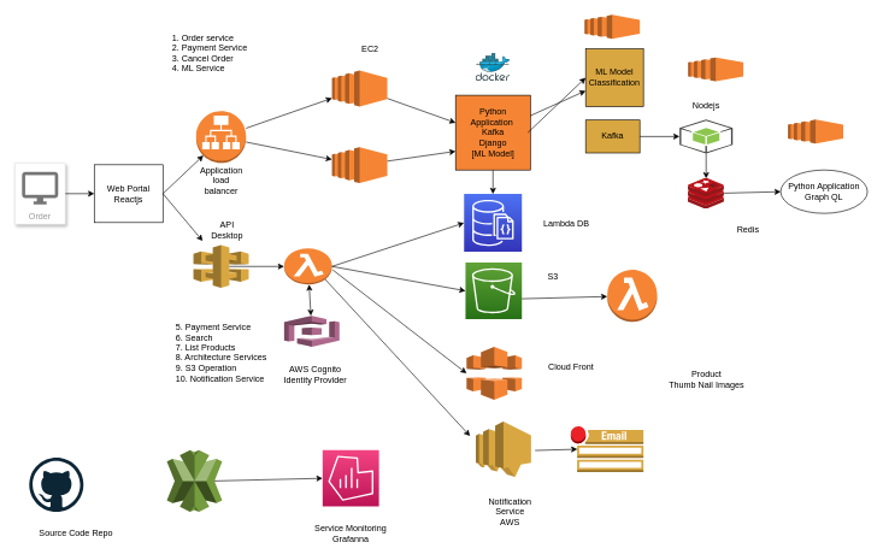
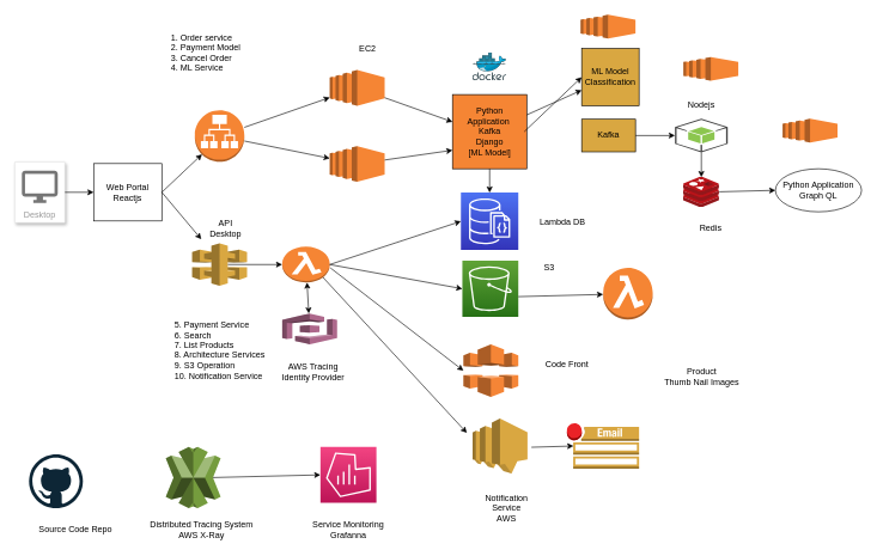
  <mxCell id="0" />
  <mxCell id="1" parent="0" />
  <mxCell id="2" value="" style="outlineConnect=0;dashed=0;verticalLabelPosition=bottom;verticalAlign=top;align=center;html=1;shape=mxgraph.aws3.application_load_balancer;fillColor=#F58534;gradientColor=none;" parent="1" vertex="1"><mxGeometry x="271" y="153" width="69" height="72" as="geometry" /></mxCell>
  <mxCell id="3" value="" style="outlineConnect=0;dashed=0;verticalLabelPosition=bottom;verticalAlign=top;align=center;html=1;shape=mxgraph.aws3.ec2;fillColor=#F58534;gradientColor=none;" parent="1" vertex="1"><mxGeometry x="459" y="203" width="76.5" height="50" as="geometry" /></mxCell>
  <mxCell id="4" value="" style="outlineConnect=0;dashed=0;verticalLabelPosition=bottom;verticalAlign=top;align=center;html=1;shape=mxgraph.aws3.ec2;fillColor=#F58534;gradientColor=none;" parent="1" vertex="1"><mxGeometry x="459" y="97" width="76.5" height="50" as="geometry" /></mxCell>
  <mxCell id="5" value="" style="endArrow=classic;html=1;rounded=0;" parent="1" source="2" target="3" edge="1"><mxGeometry width="50" height="50" relative="1" as="geometry"><mxPoint x="510" y="433" as="sourcePoint" /><mxPoint x="560" y="383" as="targetPoint" /></mxGeometry></mxCell>
  <mxCell id="6" value="" style="endArrow=classic;html=1;rounded=0;" parent="1" source="2" target="4" edge="1"><mxGeometry width="50" height="50" relative="1" as="geometry"><mxPoint x="760" y="243" as="sourcePoint" /><mxPoint x="560" y="383" as="targetPoint" /></mxGeometry></mxCell>
  <mxCell id="7" value="" style="outlineConnect=0;dashed=0;verticalLabelPosition=bottom;verticalAlign=top;align=center;html=1;shape=mxgraph.aws3.lambda_function;fillColor=#F58534;gradientColor=none;" parent="1" vertex="1"><mxGeometry x="392.75" y="343.25" width="66.25" height="50" as="geometry" /></mxCell>
  <mxCell id="8" value="" style="sketch=0;points=[[0,0,0],[0.25,0,0],[0.5,0,0],[0.75,0,0],[1,0,0],[0,1,0],[0.25,1,0],[0.5,1,0],[0.75,1,0],[1,1,0],[0,0.25,0],[0,0.5,0],[0,0.75,0],[1,0.25,0],[1,0.5,0],[1,0.75,0]];outlineConnect=0;fontColor=#232F3E;gradientColor=#4D72F3;gradientDirection=north;fillColor=#3334B9;strokeColor=#ffffff;dashed=0;verticalLabelPosition=bottom;verticalAlign=top;align=center;html=1;fontSize=12;fontStyle=0;aspect=fixed;shape=mxgraph.aws4.resourceIcon;resIcon=mxgraph.aws4.documentdb_with_mongodb_compatibility;" parent="1" vertex="1"><mxGeometry x="641.75" y="268" width="80" height="80" as="geometry" /></mxCell>
  <mxCell id="9" value="" style="outlineConnect=0;dashed=0;verticalLabelPosition=bottom;verticalAlign=top;align=center;html=1;shape=mxgraph.aws3.api_gateway;fillColor=#D9A741;gradientColor=none;" parent="1" vertex="1"><mxGeometry x="267.25" y="338.5" width="76.5" height="59.5" as="geometry" /></mxCell>
  <mxCell id="10" value="" style="endArrow=classic;html=1;rounded=0;entryX=0;entryY=0.5;entryDx=0;entryDy=0;entryPerimeter=0;exitX=0.65;exitY=0.5;exitDx=0;exitDy=0;exitPerimeter=0;" parent="1" source="9" target="7" edge="1"><mxGeometry width="50" height="50" relative="1" as="geometry"><mxPoint x="400" y="388" as="sourcePoint" /><mxPoint x="350" y="403" as="targetPoint" /></mxGeometry></mxCell>
- <mxCell id="11" value="1. Order service&lt;br&gt;2. Payment Service&lt;br&gt;3. Cancel Order&lt;br&gt;4. ML Service" style="text;html=1;strokeColor=none;fillColor=none;align=left;verticalAlign=middle;whiteSpace=wrap;rounded=0;" parent="1" vertex="1"><mxGeometry x="235.5" y="58" width="140" height="30" as="geometry" /></mxCell>
+ <mxCell id="11" value="1. Order service&lt;br&gt;2. Payment Model&lt;br&gt;3. Cancel Order&lt;br&gt;4. ML Service" style="text;html=1;strokeColor=none;fillColor=none;align=left;verticalAlign=middle;whiteSpace=wrap;rounded=0;" parent="1" vertex="1"><mxGeometry x="235.5" y="58" width="140" height="30" as="geometry" /></mxCell>
  <mxCell id="12" value="&lt;div style=&quot;text-align: left;&quot;&gt;&lt;span style=&quot;background-color: initial;&quot;&gt;5. Payment Service&lt;/span&gt;&lt;/div&gt;&lt;div style=&quot;text-align: left;&quot;&gt;&lt;span style=&quot;background-color: initial;&quot;&gt;6. Search&lt;/span&gt;&lt;/div&gt;&lt;div style=&quot;text-align: left;&quot;&gt;&lt;span style=&quot;background-color: initial;&quot;&gt;7. List Products&lt;/span&gt;&lt;/div&gt;&lt;div style=&quot;text-align: left;&quot;&gt;&lt;span style=&quot;background-color: initial;&quot;&gt;8. Architecture Services&lt;/span&gt;&lt;/div&gt;&lt;div style=&quot;text-align: left;&quot;&gt;&lt;span style=&quot;background-color: initial;&quot;&gt;9. S3 Operation&lt;/span&gt;&lt;/div&gt;&lt;div style=&quot;text-align: left;&quot;&gt;&lt;span style=&quot;background-color: initial;&quot;&gt;10. Notification Service&lt;/span&gt;&lt;/div&gt;&lt;div style=&quot;text-align: left;&quot;&gt;&lt;span style=&quot;background-color: initial;&quot;&gt;&lt;br&gt;&lt;/span&gt;&lt;/div&gt;" style="text;html=1;strokeColor=none;fillColor=none;align=center;verticalAlign=middle;whiteSpace=wrap;rounded=0;" parent="1" vertex="1"><mxGeometry x="230.5" y="479.5" width="150" height="30" as="geometry" /></mxCell>
  <mxCell id="13" value="" style="outlineConnect=0;dashed=0;verticalLabelPosition=bottom;verticalAlign=top;align=center;html=1;shape=mxgraph.aws3.cognito;fillColor=#AD688B;gradientColor=none;" parent="1" vertex="1"><mxGeometry x="392.75" y="436.5" width="76.5" height="43" as="geometry" /></mxCell>
  <mxCell id="14" value="" style="endArrow=classic;startArrow=classic;html=1;rounded=0;" parent="1" source="7" target="13" edge="1"><mxGeometry width="50" height="50" relative="1" as="geometry"><mxPoint x="390" y="403" as="sourcePoint" /><mxPoint x="440" y="313" as="targetPoint" /></mxGeometry></mxCell>
- <mxCell id="15" value="AWS Cognito&lt;br&gt;Identity Provider" style="text;html=1;strokeColor=none;fillColor=none;align=center;verticalAlign=middle;whiteSpace=wrap;rounded=0;" parent="1" vertex="1"><mxGeometry x="380.5" y="503" width="110" height="30" as="geometry" /></mxCell>
+ <mxCell id="15" value="AWS Tracing&lt;br&gt;Identity Provider" style="text;html=1;strokeColor=none;fillColor=none;align=center;verticalAlign=middle;whiteSpace=wrap;rounded=0;" parent="1" vertex="1"><mxGeometry x="380.5" y="503" width="110" height="30" as="geometry" /></mxCell>
  <mxCell id="16" value="Python Application&amp;nbsp;&lt;br&gt;Kafka&lt;br&gt;Django&lt;br&gt;[ML Model]" style="whiteSpace=wrap;html=1;aspect=fixed;fillColor=#f58534;" parent="1" vertex="1"><mxGeometry x="630" y="131.25" width="103.5" height="103.5" as="geometry" /></mxCell>
  <mxCell id="17" value="" style="endArrow=classic;html=1;rounded=0;entryX=0;entryY=0.368;entryDx=0;entryDy=0;entryPerimeter=0;" parent="1" source="4" target="16" edge="1"><mxGeometry width="50" height="50" relative="1" as="geometry"><mxPoint x="510" y="233" as="sourcePoint" /><mxPoint x="560" y="183" as="targetPoint" /></mxGeometry></mxCell>
  <mxCell id="18" value="" style="endArrow=classic;html=1;rounded=0;exitX=1;exitY=0.5;exitDx=0;exitDy=0;exitPerimeter=0;entryX=0;entryY=0.5;entryDx=0;entryDy=0;entryPerimeter=0;" parent="1" source="7" target="8" edge="1"><mxGeometry width="50" height="50" relative="1" as="geometry"><mxPoint x="510" y="233" as="sourcePoint" /><mxPoint x="750" y="263" as="targetPoint" /></mxGeometry></mxCell>
  <mxCell id="19" value="" style="dashed=0;outlineConnect=0;html=1;align=center;labelPosition=center;verticalLabelPosition=bottom;verticalAlign=top;shape=mxgraph.weblogos.github" parent="1" vertex="1"><mxGeometry x="40" y="633" width="75" height="75" as="geometry" /></mxCell>
  <mxCell id="20" value="Source Code Repo" style="text;html=1;strokeColor=none;fillColor=none;align=center;verticalAlign=middle;whiteSpace=wrap;rounded=0;" parent="1" vertex="1"><mxGeometry x="45" y="723" width="120" height="30" as="geometry" /></mxCell>
  <mxCell id="21" value="" style="sketch=0;aspect=fixed;html=1;points=[];align=center;image;fontSize=12;image=img/lib/mscae/Docker.svg;" parent="1" vertex="1"><mxGeometry x="658" y="73" width="47.5" height="38.95" as="geometry" /></mxCell>
  <mxCell id="22" value="Web Portal&lt;br&gt;Reactjs" style="whiteSpace=wrap;html=1;aspect=fixed;" parent="1" vertex="1"><mxGeometry x="130" y="227.5" width="95" height="80" as="geometry" /></mxCell>
  <mxCell id="23" value="" style="endArrow=classic;html=1;rounded=0;exitX=0.5;exitY=1;exitDx=0;exitDy=0;entryX=0.5;entryY=0;entryDx=0;entryDy=0;entryPerimeter=0;" parent="1" source="16" target="8" edge="1"><mxGeometry width="50" height="50" relative="1" as="geometry"><mxPoint x="510" y="313" as="sourcePoint" /><mxPoint x="740" y="323" as="targetPoint" /></mxGeometry></mxCell>
- <mxCell id="24" value="Order" style="strokeColor=#dddddd;shadow=1;strokeWidth=1;rounded=1;absoluteArcSize=1;arcSize=2;labelPosition=center;verticalLabelPosition=middle;align=center;verticalAlign=bottom;spacingLeft=0;fontColor=#999999;fontSize=12;whiteSpace=wrap;spacingBottom=2;" parent="1" vertex="1"><mxGeometry x="20" y="225" width="70" height="85" as="geometry" /></mxCell>
+ <mxCell id="24" value="Desktop" style="strokeColor=#dddddd;shadow=1;strokeWidth=1;rounded=1;absoluteArcSize=1;arcSize=2;labelPosition=center;verticalLabelPosition=middle;align=center;verticalAlign=bottom;spacingLeft=0;fontColor=#999999;fontSize=12;whiteSpace=wrap;spacingBottom=2;" parent="1" vertex="1"><mxGeometry x="20" y="225" width="70" height="85" as="geometry" /></mxCell>
  <mxCell id="25" value="" style="sketch=0;dashed=0;connectable=0;html=1;fillColor=#757575;strokeColor=none;shape=mxgraph.gcp2.desktop;part=1;" parent="24" vertex="1"><mxGeometry x="0.5" width="50" height="45" relative="1" as="geometry"><mxPoint x="-25" y="12.5" as="offset" /></mxGeometry></mxCell>
  <mxCell id="26" value="" style="endArrow=classic;html=1;rounded=0;exitX=1;exitY=0.5;exitDx=0;exitDy=0;entryX=0;entryY=0.5;entryDx=0;entryDy=0;" parent="1" source="24" target="22" edge="1"><mxGeometry width="50" height="50" relative="1" as="geometry"><mxPoint x="510" y="313" as="sourcePoint" /><mxPoint x="560" y="263" as="targetPoint" /></mxGeometry></mxCell>
  <mxCell id="27" value="" style="endArrow=classic;html=1;rounded=0;entryX=0;entryY=0.75;entryDx=0;entryDy=0;" parent="1" source="3" target="16" edge="1"><mxGeometry width="50" height="50" relative="1" as="geometry"><mxPoint x="510" y="313" as="sourcePoint" /><mxPoint x="560" y="263" as="targetPoint" /></mxGeometry></mxCell>
  <mxCell id="28" value="" style="endArrow=classic;html=1;rounded=0;exitX=1;exitY=0.5;exitDx=0;exitDy=0;entryX=0.145;entryY=0.855;entryDx=0;entryDy=0;entryPerimeter=0;" parent="1" source="22" target="2" edge="1"><mxGeometry width="50" height="50" relative="1" as="geometry"><mxPoint x="510" y="313" as="sourcePoint" /><mxPoint x="560" y="263" as="targetPoint" /></mxGeometry></mxCell>
  <mxCell id="29" value="" style="endArrow=classic;html=1;rounded=0;exitX=1;exitY=0.5;exitDx=0;exitDy=0;" parent="1" source="22" edge="1"><mxGeometry width="50" height="50" relative="1" as="geometry"><mxPoint x="510" y="313" as="sourcePoint" /><mxPoint x="280" y="333" as="targetPoint" /></mxGeometry></mxCell>
  <mxCell id="30" value="ML Model&lt;br&gt;Classification" style="whiteSpace=wrap;html=1;aspect=fixed;fillColor=#d9a741;" parent="1" vertex="1"><mxGeometry x="810" y="67" width="80" height="80" as="geometry" /></mxCell>
  <mxCell id="31" value="" style="sketch=0;points=[[0,0,0],[0.25,0,0],[0.5,0,0],[0.75,0,0],[1,0,0],[0,1,0],[0.25,1,0],[0.5,1,0],[0.75,1,0],[1,1,0],[0,0.25,0],[0,0.5,0],[0,0.75,0],[1,0.25,0],[1,0.5,0],[1,0.75,0]];outlineConnect=0;fontColor=#232F3E;gradientColor=#60A337;gradientDirection=north;fillColor=#277116;strokeColor=#ffffff;dashed=0;verticalLabelPosition=bottom;verticalAlign=top;align=center;html=1;fontSize=12;fontStyle=0;aspect=fixed;shape=mxgraph.aws4.resourceIcon;resIcon=mxgraph.aws4.s3;" parent="1" vertex="1"><mxGeometry x="643.75" y="363" width="78" height="78" as="geometry" /></mxCell>
  <mxCell id="32" value="" style="endArrow=classic;html=1;rounded=0;exitX=1;exitY=0.5;exitDx=0;exitDy=0;exitPerimeter=0;entryX=0;entryY=0.5;entryDx=0;entryDy=0;entryPerimeter=0;" parent="1" source="7" target="31" edge="1"><mxGeometry width="50" height="50" relative="1" as="geometry"><mxPoint x="510" y="293" as="sourcePoint" /><mxPoint x="670" y="413" as="targetPoint" /></mxGeometry></mxCell>
  <mxCell id="33" value="EC2" style="text;html=1;strokeColor=none;fillColor=none;align=center;verticalAlign=middle;whiteSpace=wrap;rounded=0;" parent="1" vertex="1"><mxGeometry x="482.25" y="53" width="60" height="30" as="geometry" /></mxCell>
- <mxCell id="34" value="Application&lt;br&gt;load&lt;br&gt;balancer" style="text;html=1;strokeColor=none;fillColor=none;align=center;verticalAlign=middle;whiteSpace=wrap;rounded=0;" parent="1" vertex="1"><mxGeometry x="275.5" y="234.75" width="60" height="30" as="geometry" /></mxCell>
  <mxCell id="35" value="API Desktop" style="text;html=1;strokeColor=none;fillColor=none;align=center;verticalAlign=middle;whiteSpace=wrap;rounded=0;" parent="1" vertex="1"><mxGeometry x="283.75" y="303" width="60" height="30" as="geometry" /></mxCell>
  <mxCell id="36" value="Lambda DB" style="text;html=1;strokeColor=none;fillColor=none;align=center;verticalAlign=middle;whiteSpace=wrap;rounded=0;" parent="1" vertex="1"><mxGeometry x="740" y="294.75" width="86.5" height="30" as="geometry" /></mxCell>
- <mxCell id="37" value="S3" style="text;html=1;strokeColor=none;fillColor=none;align=center;verticalAlign=middle;whiteSpace=wrap;rounded=0;" parent="1" vertex="1"><mxGeometry x="734.5" y="368" width="60" height="30" as="geometry" /></mxCell>
+ <mxCell id="37" value="S3" style="text;html=1;strokeColor=none;fillColor=none;align=center;verticalAlign=middle;whiteSpace=wrap;rounded=0;" parent="1" vertex="1"><mxGeometry x="734.5" y="358" width="60" height="30" as="geometry" /></mxCell>
  <mxCell id="38" value="" style="outlineConnect=0;dashed=0;verticalLabelPosition=bottom;verticalAlign=top;align=center;html=1;shape=mxgraph.aws3.cloudfront;fillColor=#F58536;gradientColor=none;" parent="1" vertex="1"><mxGeometry x="645.25" y="479.5" width="76.5" height="73.5" as="geometry" /></mxCell>
  <mxCell id="39" value="" style="endArrow=classic;html=1;rounded=0;entryX=0;entryY=0.5;entryDx=0;entryDy=0;entryPerimeter=0;" parent="1" target="38" edge="1"><mxGeometry width="50" height="50" relative="1" as="geometry"><mxPoint x="460" y="373" as="sourcePoint" /><mxPoint x="560" y="293" as="targetPoint" /></mxGeometry></mxCell>
- <mxCell id="40" value="Cloud Front" style="text;html=1;strokeColor=none;fillColor=none;align=center;verticalAlign=middle;whiteSpace=wrap;rounded=0;" parent="1" vertex="1"><mxGeometry x="750" y="493" width="80" height="30" as="geometry" /></mxCell>
+ <mxCell id="40" value="Code Front" style="text;html=1;strokeColor=none;fillColor=none;align=center;verticalAlign=middle;whiteSpace=wrap;rounded=0;" parent="1" vertex="1"><mxGeometry x="750" y="493" width="80" height="30" as="geometry" /></mxCell>
  <mxCell id="41" value="" style="sketch=0;aspect=fixed;html=1;points=[];align=center;image;fontSize=12;image=img/lib/mscae/Cache_Redis_Product.svg;" parent="1" vertex="1"><mxGeometry x="951.75" y="246.5" width="50" height="42" as="geometry" /></mxCell>
- <mxCell id="42" value="Redis" style="text;html=1;strokeColor=none;fillColor=none;align=center;verticalAlign=middle;whiteSpace=wrap;rounded=0;" parent="1" vertex="1"><mxGeometry x="1005" y="303" width="60" height="30" as="geometry" /></mxCell>
+ <mxCell id="42" value="Redis" style="text;html=1;strokeColor=none;fillColor=none;align=center;verticalAlign=middle;whiteSpace=wrap;rounded=0;" parent="1" vertex="1"><mxGeometry x="960" y="303" width="60" height="30" as="geometry" /></mxCell>
  <mxCell id="43" value="" style="outlineConnect=0;dashed=0;verticalLabelPosition=bottom;verticalAlign=top;align=center;html=1;shape=mxgraph.aws3.x_ray;fillColor=#759C3E;gradientColor=none;" parent="1" vertex="1"><mxGeometry x="230.5" y="622.5" width="76.5" height="85.5" as="geometry" /></mxCell>
+ <mxCell id="44" value="Distributed Tracing System&lt;br&gt;AWS X-Ray" style="text;html=1;strokeColor=none;fillColor=none;align=center;verticalAlign=middle;whiteSpace=wrap;rounded=0;" parent="1" vertex="1"><mxGeometry x="200" y="723" width="161.25" height="30" as="geometry" /></mxCell>
  <mxCell id="45" value="" style="sketch=0;points=[[0,0,0],[0.25,0,0],[0.5,0,0],[0.75,0,0],[1,0,0],[0,1,0],[0.25,1,0],[0.5,1,0],[0.75,1,0],[1,1,0],[0,0.25,0],[0,0.5,0],[0,0.75,0],[1,0.25,0],[1,0.5,0],[1,0.75,0]];points=[[0,0,0],[0.25,0,0],[0.5,0,0],[0.75,0,0],[1,0,0],[0,1,0],[0.25,1,0],[0.5,1,0],[0.75,1,0],[1,1,0],[0,0.25,0],[0,0.5,0],[0,0.75,0],[1,0.25,0],[1,0.5,0],[1,0.75,0]];outlineConnect=0;fontColor=#232F3E;gradientColor=#F34482;gradientDirection=north;fillColor=#BC1356;strokeColor=#ffffff;dashed=0;verticalLabelPosition=bottom;verticalAlign=top;align=center;html=1;fontSize=12;fontStyle=0;aspect=fixed;shape=mxgraph.aws4.resourceIcon;resIcon=mxgraph.aws4.managed_service_for_grafana;" parent="1" vertex="1"><mxGeometry x="446" y="622.5" width="78" height="78" as="geometry" /></mxCell>
  <mxCell id="46" value="Service Monitoring&lt;br&gt;Grafanna" style="text;html=1;strokeColor=none;fillColor=none;align=center;verticalAlign=middle;whiteSpace=wrap;rounded=0;" parent="1" vertex="1"><mxGeometry x="420" y="723" width="130" height="30" as="geometry" /></mxCell>
  <mxCell id="47" value="Python Application&lt;br&gt;Graph QL" style="ellipse;whiteSpace=wrap;html=1;" parent="1" vertex="1"><mxGeometry x="1080" y="234.75" width="120" height="60" as="geometry" /></mxCell>
  <mxCell id="48" value="" style="endArrow=classic;html=1;rounded=0;entryX=0;entryY=0.5;entryDx=0;entryDy=0;" parent="1" source="41" target="47" edge="1"><mxGeometry width="50" height="50" relative="1" as="geometry"><mxPoint x="520" y="393" as="sourcePoint" /><mxPoint x="570" y="343" as="targetPoint" /></mxGeometry></mxCell>
  <mxCell id="49" value="" style="outlineConnect=0;dashed=0;verticalLabelPosition=bottom;verticalAlign=top;align=center;html=1;shape=mxgraph.aws3.android;fillColor=#8CC64F;gradientColor=none;" parent="1" vertex="1"><mxGeometry x="940" y="165" width="73.5" height="46.75" as="geometry" /></mxCell>
  <mxCell id="50" value="Kafka" style="rounded=0;whiteSpace=wrap;html=1;fillColor=#d9a741;" parent="1" vertex="1"><mxGeometry x="810" y="165.63" width="75" height="45.5" as="geometry" /></mxCell>
  <mxCell id="51" value="" style="endArrow=classic;html=1;rounded=0;" parent="1" source="16" target="30" edge="1"><mxGeometry width="50" height="50" relative="1" as="geometry"><mxPoint x="740" y="193" as="sourcePoint" /><mxPoint x="820" y="183" as="targetPoint" /></mxGeometry></mxCell>
  <mxCell id="52" value="" style="endArrow=classic;html=1;rounded=0;entryX=0;entryY=0.5;entryDx=0;entryDy=0;" parent="1" target="30" edge="1"><mxGeometry width="50" height="50" relative="1" as="geometry"><mxPoint x="730" y="183" as="sourcePoint" /><mxPoint x="570" y="333" as="targetPoint" /></mxGeometry></mxCell>
  <mxCell id="53" value="" style="endArrow=classic;html=1;rounded=0;entryX=0;entryY=0.5;entryDx=0;entryDy=0;entryPerimeter=0;exitX=1;exitY=0.5;exitDx=0;exitDy=0;" parent="1" source="50" target="49" edge="1"><mxGeometry width="50" height="50" relative="1" as="geometry"><mxPoint x="700" y="383" as="sourcePoint" /><mxPoint x="750" y="333" as="targetPoint" /></mxGeometry></mxCell>
  <mxCell id="54" value="" style="endArrow=classic;html=1;rounded=0;exitX=0.5;exitY=1;exitDx=0;exitDy=0;exitPerimeter=0;" parent="1" source="49" target="41" edge="1"><mxGeometry width="50" height="50" relative="1" as="geometry"><mxPoint x="700" y="383" as="sourcePoint" /><mxPoint x="750" y="333" as="targetPoint" /></mxGeometry></mxCell>
  <mxCell id="55" value="Nodejs" style="text;html=1;strokeColor=none;fillColor=none;align=center;verticalAlign=middle;whiteSpace=wrap;rounded=0;" parent="1" vertex="1"><mxGeometry x="946.75" y="131.25" width="60" height="30" as="geometry" /></mxCell>
  <mxCell id="56" value="" style="outlineConnect=0;dashed=0;verticalLabelPosition=bottom;verticalAlign=top;align=center;html=1;shape=mxgraph.aws3.ec2;fillColor=#F58534;gradientColor=none;fontSize=18;" parent="1" vertex="1"><mxGeometry x="808.5" y="20" width="76.5" height="33" as="geometry" /></mxCell>
  <mxCell id="57" value="" style="outlineConnect=0;dashed=0;verticalLabelPosition=bottom;verticalAlign=top;align=center;html=1;shape=mxgraph.aws3.ec2;fillColor=#F58534;gradientColor=none;fontSize=18;" parent="1" vertex="1"><mxGeometry x="951.75" y="78.95" width="76.5" height="33" as="geometry" /></mxCell>
  <mxCell id="58" value="" style="outlineConnect=0;dashed=0;verticalLabelPosition=bottom;verticalAlign=top;align=center;html=1;shape=mxgraph.aws3.ec2;fillColor=#F58534;gradientColor=none;fontSize=18;" parent="1" vertex="1"><mxGeometry x="1090" y="165" width="76.5" height="33" as="geometry" /></mxCell>
  <mxCell id="59" value="" style="outlineConnect=0;dashed=0;verticalLabelPosition=bottom;verticalAlign=top;align=center;html=1;shape=mxgraph.aws3.sns;fillColor=#D9A741;gradientColor=none;" parent="1" vertex="1"><mxGeometry x="658" y="583" width="76.5" height="76.5" as="geometry" /></mxCell>
  <mxCell id="60" value="Notification Service AWS" style="text;html=1;strokeColor=none;fillColor=none;align=center;verticalAlign=middle;whiteSpace=wrap;rounded=0;" parent="1" vertex="1"><mxGeometry x="677" y="693" width="56.5" height="30" as="geometry" /></mxCell>
  <mxCell id="61" value="" style="endArrow=classic;html=1;rounded=0;exitX=0.855;exitY=0.855;exitDx=0;exitDy=0;exitPerimeter=0;" parent="1" source="7" edge="1"><mxGeometry width="50" height="50" relative="1" as="geometry"><mxPoint x="570" y="443" as="sourcePoint" /><mxPoint x="650" y="603" as="targetPoint" /></mxGeometry></mxCell>
  <mxCell id="62" value="" style="outlineConnect=0;dashed=0;verticalLabelPosition=bottom;verticalAlign=top;align=center;html=1;shape=mxgraph.aws3.email_notification;fillColor=#D9A741;gradientColor=none;" parent="1" vertex="1"><mxGeometry x="789.5" y="589.75" width="100.5" height="63" as="geometry" /></mxCell>
  <mxCell id="63" value="" style="endArrow=classic;html=1;rounded=0;entryX=0.09;entryY=0.5;entryDx=0;entryDy=0;entryPerimeter=0;" parent="1" target="62" edge="1"><mxGeometry width="50" height="50" relative="1" as="geometry"><mxPoint x="740" y="623" as="sourcePoint" /><mxPoint x="620" y="593" as="targetPoint" /></mxGeometry></mxCell>
  <mxCell id="64" value="" style="outlineConnect=0;dashed=0;verticalLabelPosition=bottom;verticalAlign=top;align=center;html=1;shape=mxgraph.aws3.lambda_function;fillColor=#F58534;gradientColor=none;" parent="1" vertex="1"><mxGeometry x="840" y="373" width="69" height="72" as="geometry" /></mxCell>
  <mxCell id="65" value="" style="endArrow=classic;html=1;rounded=0;" parent="1" target="64" edge="1"><mxGeometry width="50" height="50" relative="1" as="geometry"><mxPoint x="721.75" y="413" as="sourcePoint" /><mxPoint x="771.75" y="363" as="targetPoint" /></mxGeometry></mxCell>
  <mxCell id="66" value="Product&lt;br&gt;Thumb Nail Images" style="text;html=1;strokeColor=none;fillColor=none;align=center;verticalAlign=middle;whiteSpace=wrap;rounded=0;" parent="1" vertex="1"><mxGeometry x="918.5" y="509" width="116.5" height="30" as="geometry" /></mxCell>
  <mxCell id="67" value="" style="endArrow=classic;html=1;rounded=0;exitX=0.86;exitY=0.5;exitDx=0;exitDy=0;exitPerimeter=0;entryX=0;entryY=0.5;entryDx=0;entryDy=0;entryPerimeter=0;" edge="1" parent="1" source="43" target="45"><mxGeometry width="50" height="50" relative="1" as="geometry"><mxPoint x="620" y="513" as="sourcePoint" /><mxPoint x="670" y="463" as="targetPoint" /></mxGeometry></mxCell>
